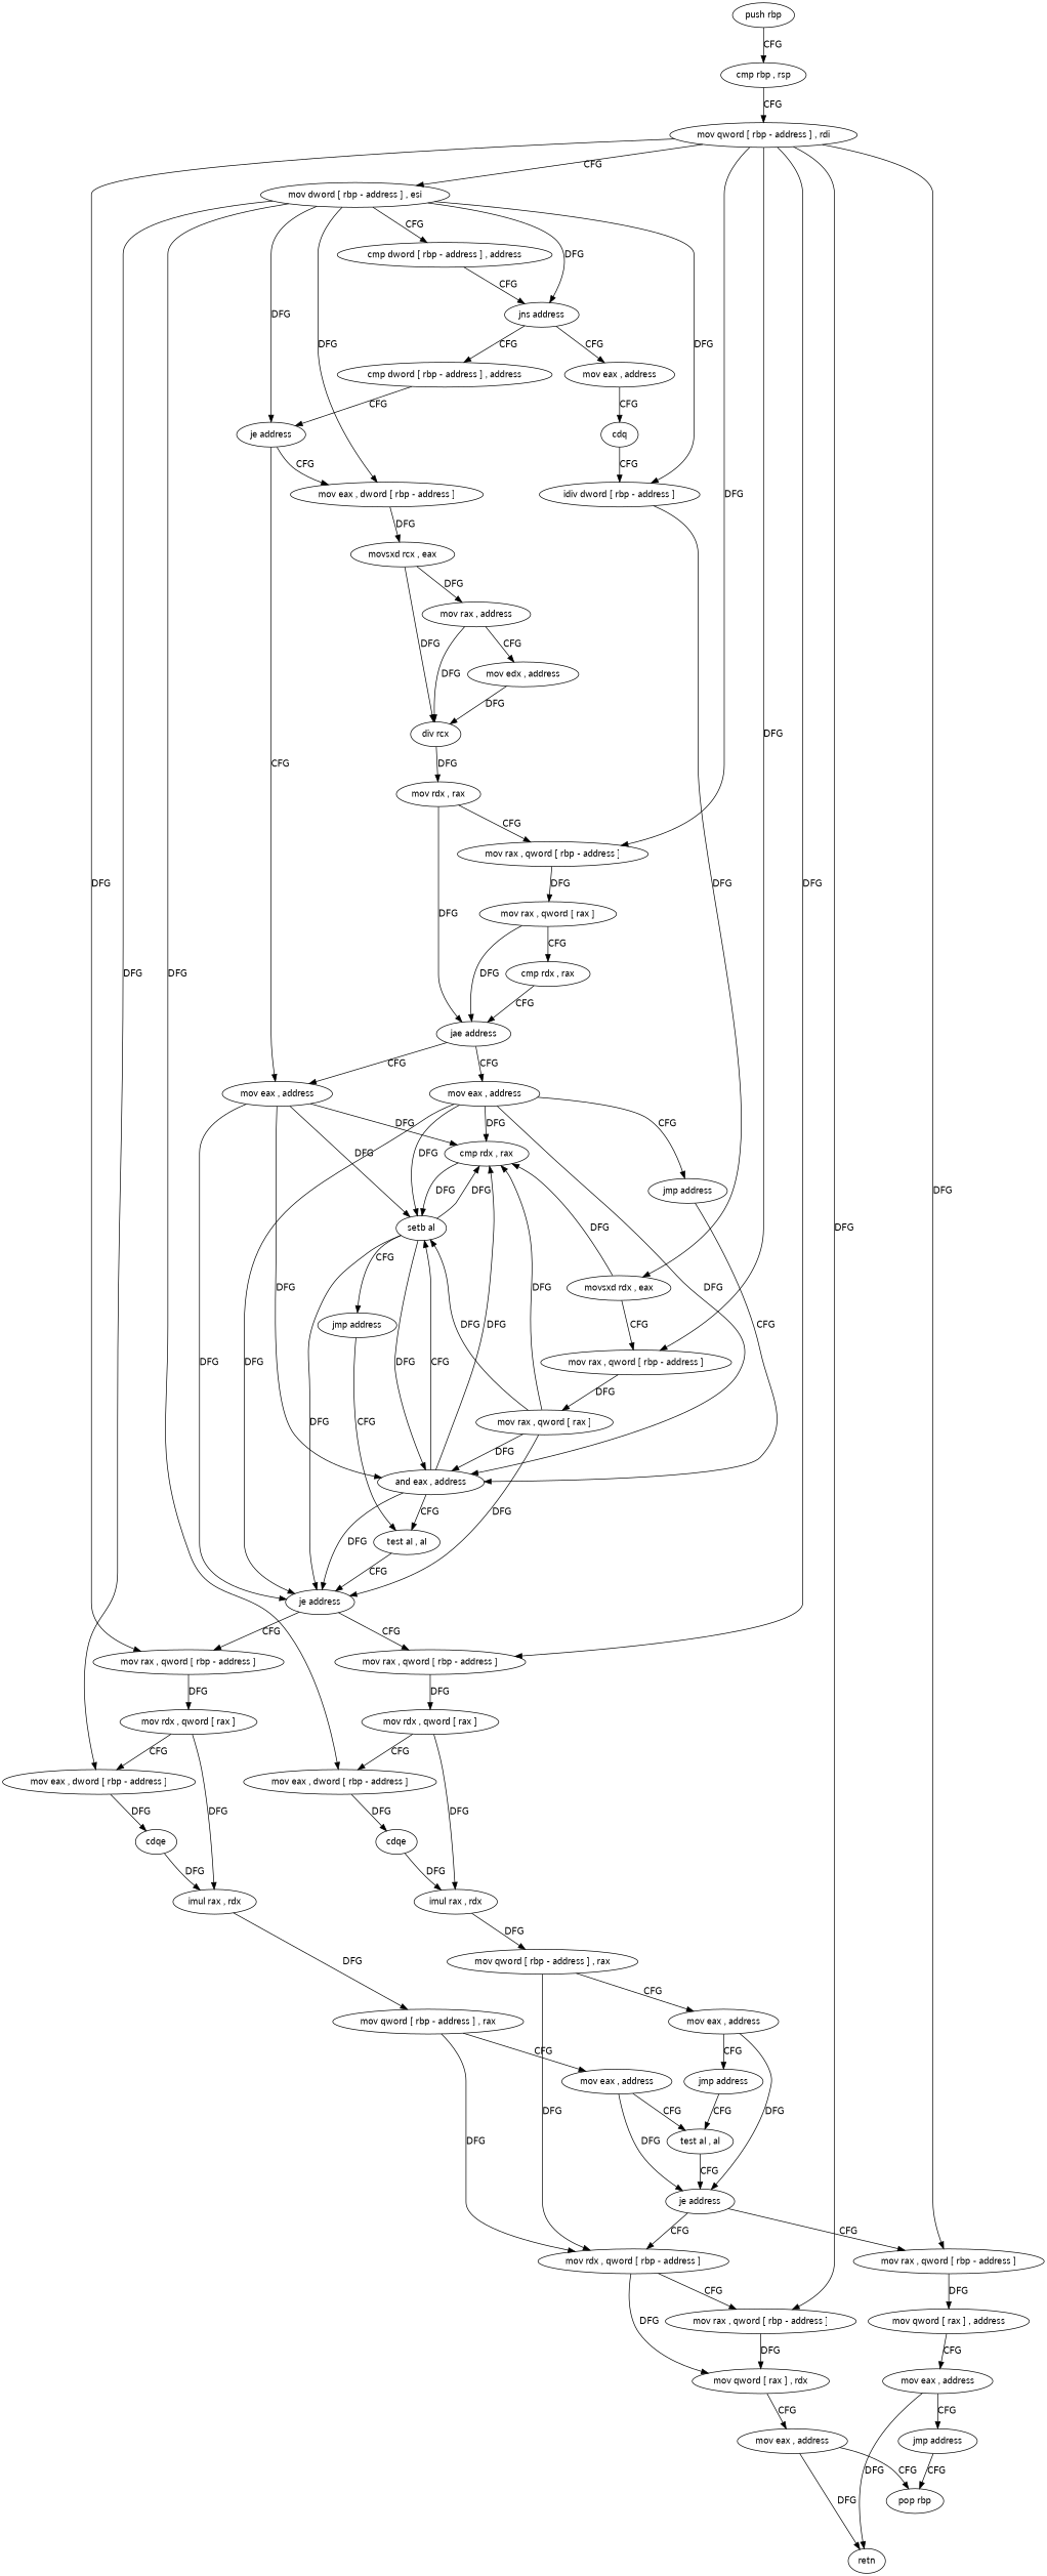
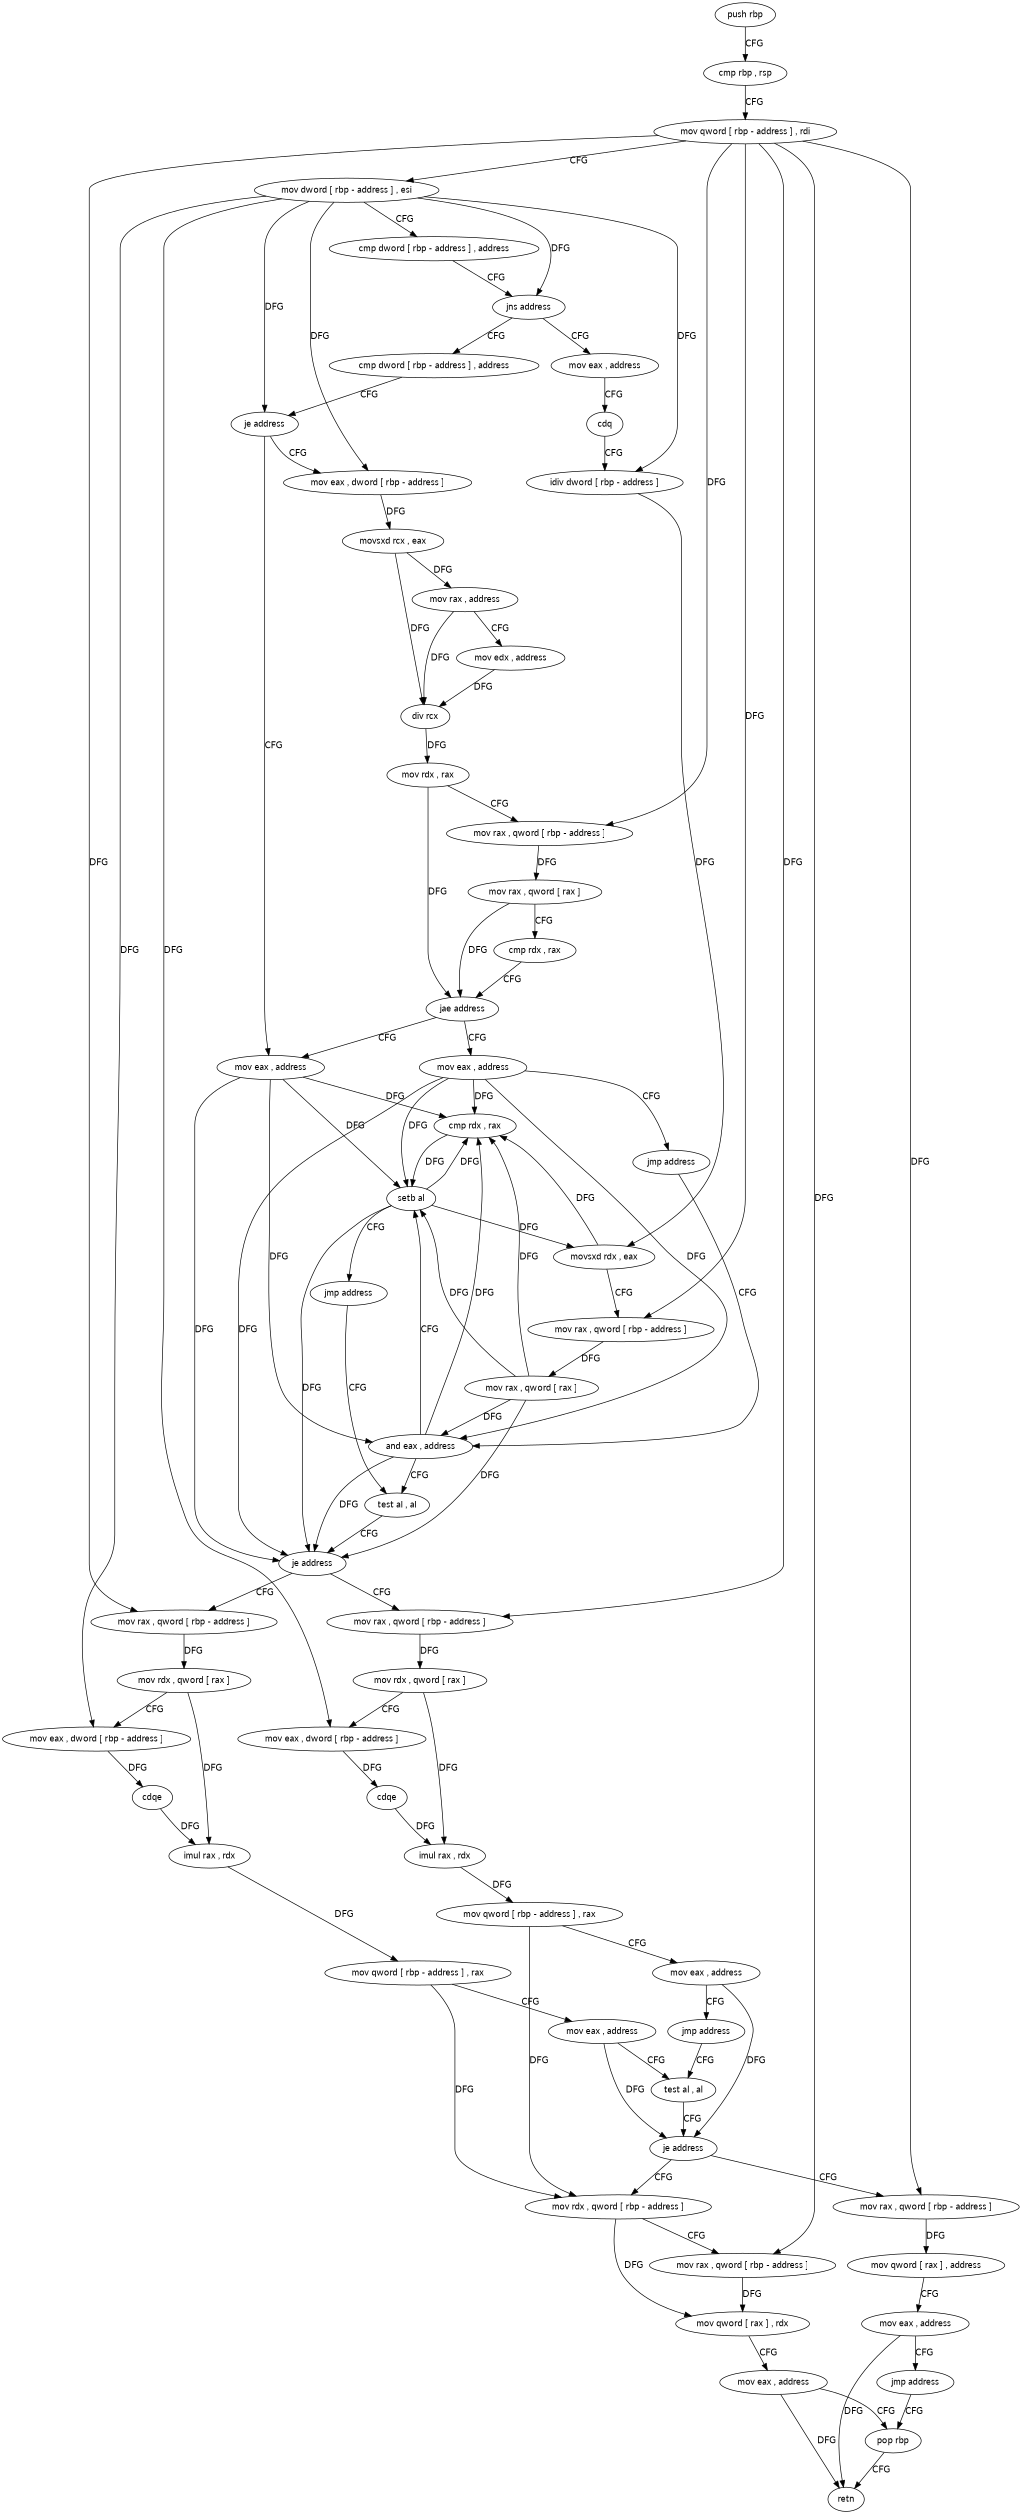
  digraph {
    fontname=Lato
    node [fontname=Lato]
    edge [fontname=Lato]
    n1 [label="push rbp"]
    n2 [label="cmp rbp , rsp"]
    n3 [label="mov qword [ rbp - address ] , rdi"]
    n4 [label="mov dword [ rbp - address ] , esi"]
    n5 [label="mov rax , qword [ rbp - address ]"]
    n6 [label="mov rax , qword [ rbp - address ]"]
    n7 [label="mov rax , qword [ rbp - address ]"]
    n8 [label="mov rax , qword [ rbp - address ]"]
    n9 [label="mov rax , qword [ rbp - address ]"]
    n10 [label="mov rax , qword [ rbp - address ]"]
    n11 [label="cmp dword [ rbp - address ] , address"]
    n12 [label="jns address"]
    n13 [label="je address"]
    n14 [label="mov eax , dword [ rbp - address ]"]
    n15 [label="idiv dword [ rbp - address ]"]
    n16 [label="mov eax , dword [ rbp - address ]"]
    n17 [label="mov eax , dword [ rbp - address ]"]
    n18 [label="mov rax , qword [ rax ]"]
    n19 [label="mov rax , qword [ rax ]"]
    n20 [label="mov rdx , qword [ rax ]"]
    n21 [label="mov rdx , qword [ rax ]"]
    n22 [label="mov qword [ rax ] , rdx"]
    n23 [label="mov qword [ rax ] , address"]
    n24 [label="cmp dword [ rbp - address ] , address"]
    n25 [label="mov eax , address"]
    n26 [label="mov eax , address"]
    n27 [label="movsxd rcx , eax"]
    n28 [label="movsxd rdx , eax"]
    n29 [label=cdqe]
    n30 [label=cdqe]
    n31 [label=cdq]
    n32 [label="cmp rdx , rax"]
    n33 [label="setb al"]
    n34 [label="and eax , address"]
    n35 [label="je address"]
    n36 [label="jmp address"]
    n37 [label="test al , al"]
    n38 [label="mov rax , address"]
    n39 [label="div rcx"]
    n40 [label="mov edx , address"]
    n41 [label="mov rdx , rax"]
    n42 [label="jae address"]
    n43 [label="mov eax , address"]
    n44 [label="cmp rdx , rax"]
    n45 [label="jmp address"]
    n46 [label="imul rax , rdx"]
    n47 [label="imul rax , rdx"]
    n48 [label="mov qword [ rbp - address ] , rax"]
    n49 [label="mov eax , address"]
    n50 [label="mov rdx , qword [ rbp - address ]"]
    n51 [label="test al , al"]
    n52 [label="je address"]
    n53 [label="mov qword [ rbp - address ] , rax"]
    n54 [label="mov eax , address"]
    n55 [label="jmp address"]
    n56 [label="mov eax , address"]
    n57 [label="pop rbp"]
    n58 [label=retn]
    n59 [label="mov eax , address"]
    n60 [label="jmp address"]
    n1 -> n2 [label=CFG]
    n2 -> n3 [label=CFG]
    n3 -> n4 [label=CFG]
    n3 -> n5 [label=DFG]
    n3 -> n6 [label=DFG]
    n3 -> n7 [label=DFG]
    n3 -> n8 [label=DFG]
    n3 -> n9 [label=DFG]
    n3 -> n10 [label=DFG]
    n4 -> n11 [label=CFG]
    n4 -> n12 [label=DFG]
    n4 -> n13 [label=DFG]
    n4 -> n14 [label=DFG]
    n4 -> n15 [label=DFG]
    n4 -> n16 [label=DFG]
    n4 -> n17 [label=DFG]
    n5 -> n18 [label=DFG]
    n6 -> n19 [label=DFG]
    n7 -> n20 [label=DFG]
    n8 -> n21 [label=DFG]
    n9 -> n22 [label=DFG]
    n10 -> n23 [label=DFG]
    n11 -> n12 [label=CFG]
    n12 -> n24 [label=CFG]
    n12 -> n25 [label=CFG]
    n13 -> n14 [label=CFG]
    n13 -> n26 [label=CFG]
    n14 -> n27 [label=DFG]
    n15 -> n28 [label=DFG]
    n16 -> n29 [label=DFG]
    n17 -> n30 [label=DFG]
    n18 -> n32 [label=DFG]
    n18 -> n33 [label=DFG]
    n18 -> n34 [label=DFG]
    n18 -> n35 [label=DFG]
    n19 -> n42 [label=DFG]
    n19 -> n44 [label=CFG]
    n20 -> n16 [label=CFG]
    n20 -> n46 [label=DFG]
    n21 -> n17 [label=CFG]
    n21 -> n47 [label=DFG]
    n22 -> n56 [label=CFG]
    n23 -> n59 [label=CFG]
    n24 -> n13 [label=CFG]
    n25 -> n31 [label=CFG]
    n26 -> n32 [label=DFG]
    n26 -> n33 [label=DFG]
    n26 -> n34 [label=DFG]
    n26 -> n35 [label=DFG]
    n27 -> n38 [label=DFG]
    n27 -> n39 [label=DFG]
    n28 -> n5 [label=CFG]
    n28 -> n32 [label=DFG]
    n29 -> n46 [label=DFG]
    n30 -> n47 [label=DFG]
    n31 -> n15 [label=CFG]
    n32 -> n33 [label=DFG]
    n33 -> n32 [label=DFG]
-   n33 -> n34 [label=DFG]
+   n33 -> n28 [label=DFG]
    n33 -> n35 [label=DFG]
    n33 -> n36 [label=CFG]
    n34 -> n32 [label=DFG]
    n34 -> n33 [label=CFG]
    n34 -> n35 [label=DFG]
    n34 -> n37 [label=CFG]
    n35 -> n7 [label=CFG]
    n35 -> n8 [label=CFG]
    n36 -> n37 [label=CFG]
    n37 -> n35 [label=CFG]
    n38 -> n39 [label=DFG]
    n38 -> n40 [label=CFG]
    n39 -> n41 [label=DFG]
    n40 -> n39 [label=DFG]
    n41 -> n6 [label=CFG]
    n41 -> n42 [label=DFG]
    n42 -> n26 [label=CFG]
    n42 -> n43 [label=CFG]
    n43 -> n32 [label=DFG]
    n43 -> n33 [label=DFG]
    n43 -> n34 [label=DFG]
    n43 -> n35 [label=DFG]
    n43 -> n45 [label=CFG]
    n44 -> n42 [label=CFG]
    n45 -> n34 [label=CFG]
    n46 -> n48 [label=DFG]
    n47 -> n53 [label=DFG]
    n48 -> n49 [label=CFG]
    n48 -> n50 [label=DFG]
    n49 -> n51 [label=CFG]
    n49 -> n52 [label=DFG]
    n50 -> n9 [label=CFG]
    n50 -> n22 [label=DFG]
    n51 -> n52 [label=CFG]
    n52 -> n10 [label=CFG]
    n52 -> n50 [label=CFG]
    n53 -> n50 [label=DFG]
    n53 -> n54 [label=CFG]
    n54 -> n52 [label=DFG]
    n54 -> n55 [label=CFG]
    n55 -> n51 [label=CFG]
    n56 -> n57 [label=CFG]
    n56 -> n58 [label=DFG]
+   n57 -> n58 [label=CFG]
    n59 -> n58 [label=DFG]
    n59 -> n60 [label=CFG]
    n60 -> n57 [label=CFG]
  }
